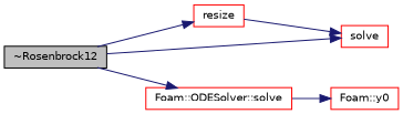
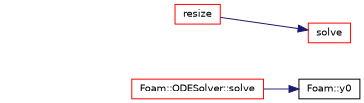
  digraph {
    rankdir=LR
    node [color=red fontname=Helvetica fontsize=10 shape=record]
    edge [color=midnightblue fontname=Helvetica fontsize=10 labelfontname=Helvetica labelfontsize=10 style=solid]
-   n1 [color=black fillcolor=grey75 fontcolor=black height=0.2 label="~Rosenbrock12" style=filled width=0.4]
    n2 [height=0.2 label=resize width=0.4]
    n3 [height=0.2 label=solve width=0.4]
    n4 [height=0.2 label="Foam::ODESolver::solve" width=0.4]
-   n5 [height=0.2 label="Foam::y0" width=0.4]
-   n1 -> n2
-   n1 -> n3
-   n1 -> n4
+   n5 [color=black height=0.2 label="Foam::y0" width=0.4]
    n2 -> n3
    n4 -> n5
  }
